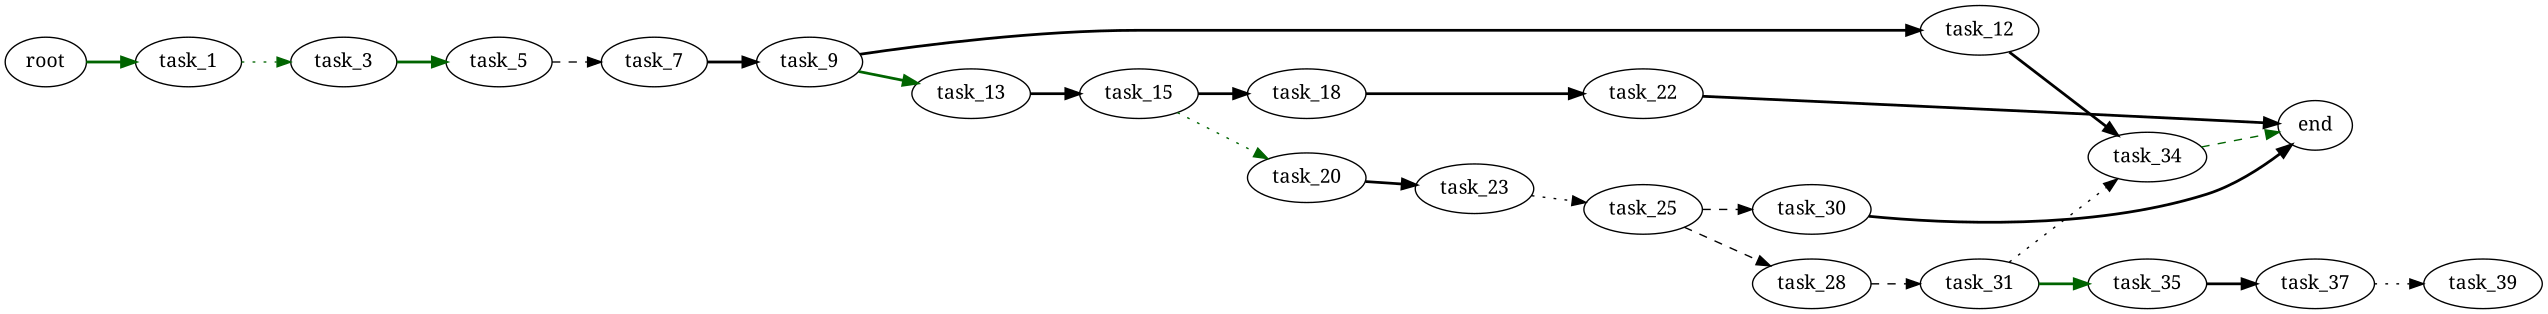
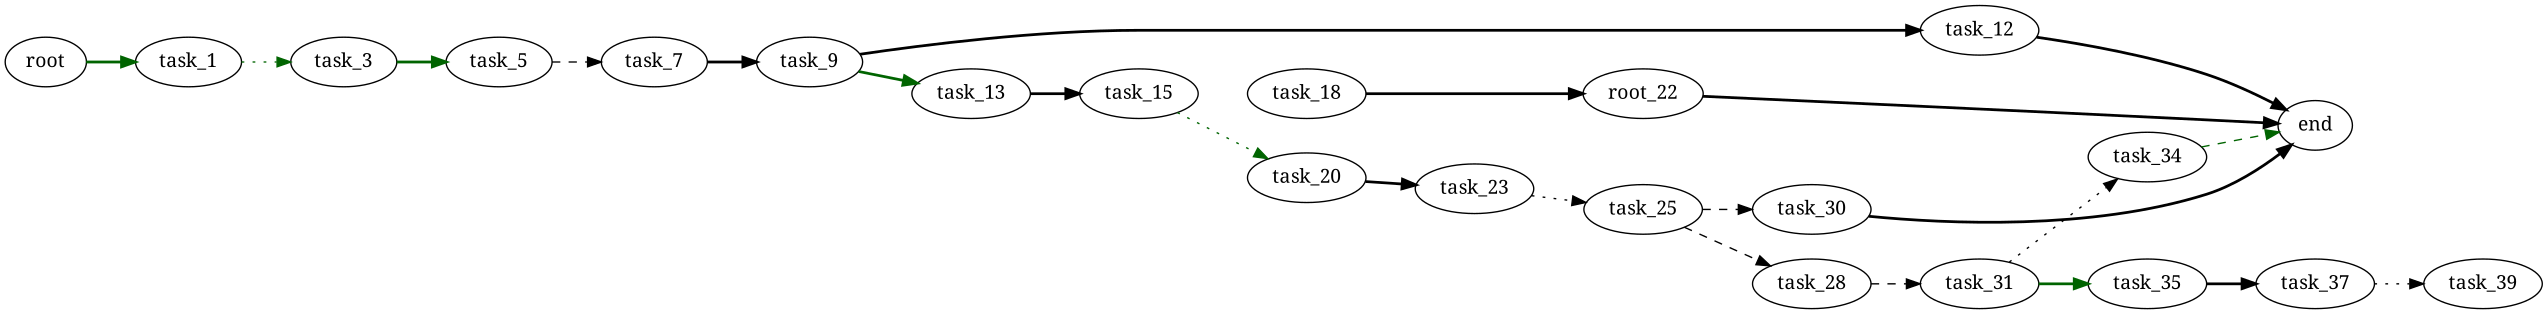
  digraph {
    fontname="Noto Serif"
    rankdir=LR
    node [fontname="Noto Serif"]
    edge [color=black fontname="Noto Serif" style=bold]
    root
    task_1
    task_3
    task_5
    task_7
    task_9
    task_12
    task_13
    end
    task_15
    task_18
    task_20
-   task_22
+   task_22 [label=root_22]
    task_23
    task_25
    task_28
    task_30
    task_31
    task_34
    task_35
    task_37
    task_39
    root -> task_1 [color=darkgreen]
    task_1 -> task_3 [color=darkgreen style=dotted]
    task_3 -> task_5 [color=darkgreen]
    task_5 -> task_7 [style=dashed]
    task_7 -> task_9
    task_9 -> task_12
    task_9 -> task_13 [color=darkgreen]
-   task_12 -> task_34
+   task_12 -> end
    task_13 -> task_15
-   task_15 -> task_18
    task_15 -> task_20 [color=darkgreen style=dotted]
    task_18 -> task_22
    task_20 -> task_23
    task_22 -> end
    task_23 -> task_25 [style=dotted]
    task_25 -> task_28 [style=dashed]
    task_25 -> task_30 [style=dashed]
    task_28 -> task_31 [style=dashed]
    task_30 -> end
    task_31 -> task_34 [style=dotted]
    task_31 -> task_35 [color=darkgreen]
    task_34 -> end [color=darkgreen style=dashed]
    task_35 -> task_37
    task_37 -> task_39 [style=dotted]
  }
